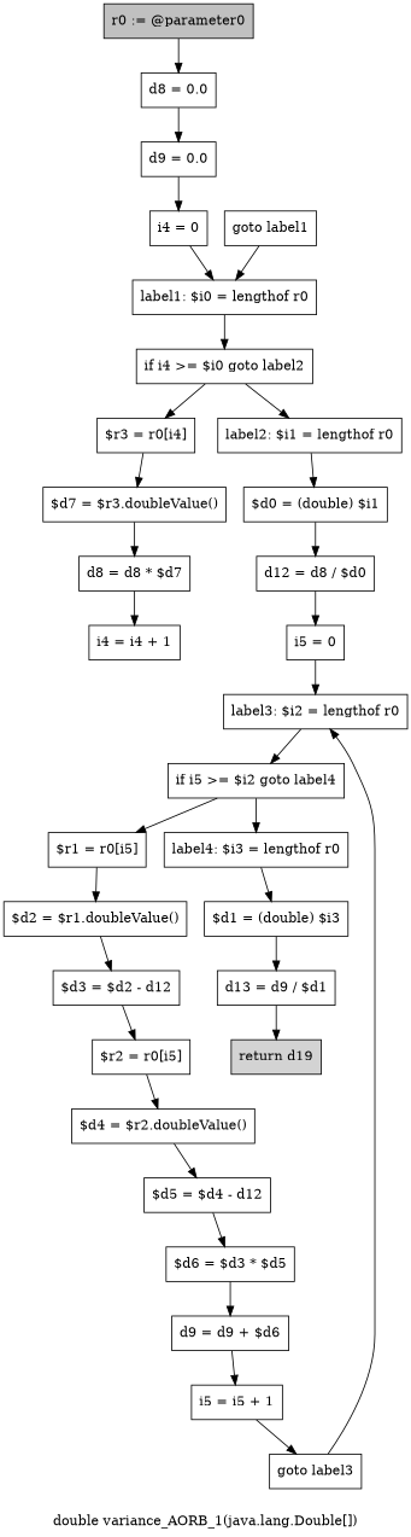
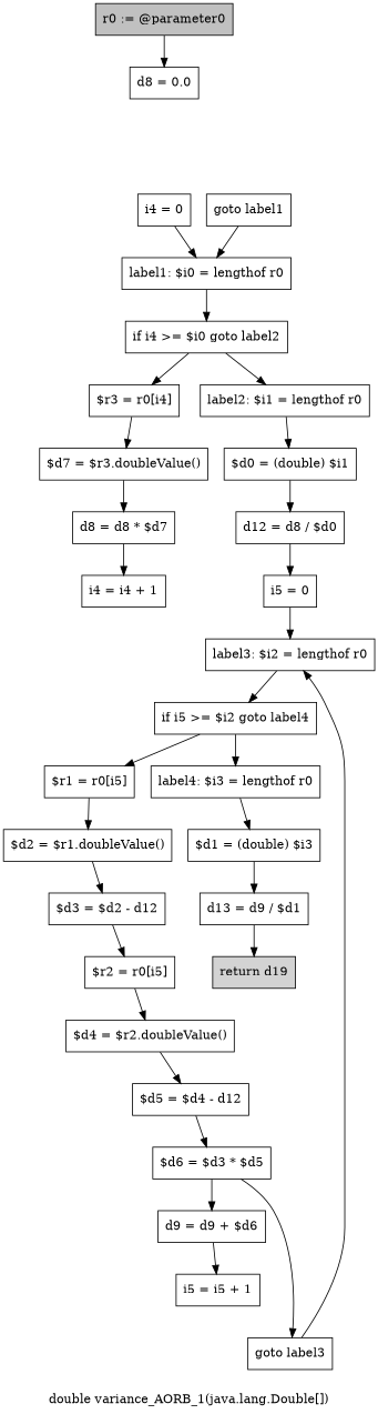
  digraph {
    fontname="DejaVu Serif"
    label="double variance_AORB_1(java.lang.Double[])"
    node [fontname="DejaVu Serif" shape=box]
    edge [fontname="DejaVu Serif"]
    n1 [fillcolor=gray label="r0 := @parameter0" style=filled]
    n2 [label="d8 = 0.0"]
-   n3 [label="d9 = 0.0"]
    n4 [label="i4 = 0"]
    n5 [label="label1: $i0 = lengthof r0"]
    n6 [label="if i4 >= $i0 goto label2"]
    n7 [label="$r3 = r0[i4]"]
    n8 [label="label2: $i1 = lengthof r0"]
    n9 [label="$d7 = $r3.doubleValue()"]
    n10 [label="$d0 = (double) $i1"]
    n11 [label="d8 = d8 * $d7"]
    n12 [label="d12 = d8 / $d0"]
    n13 [label="i4 = i4 + 1"]
    n14 [label="goto label1"]
    n15 [label="i5 = 0"]
    n16 [label="label3: $i2 = lengthof r0"]
    n17 [label="if i5 >= $i2 goto label4"]
    n18 [label="$r1 = r0[i5]"]
    n19 [label="label4: $i3 = lengthof r0"]
    n20 [label="$d2 = $r1.doubleValue()"]
    n21 [label="$d1 = (double) $i3"]
    n22 [label="$d3 = $d2 - d12"]
    n23 [label="d13 = d9 / $d1"]
    n24 [label="$r2 = r0[i5]"]
    n25 [label="$d4 = $r2.doubleValue()"]
    n26 [label="$d5 = $d4 - d12"]
    n27 [label="$d6 = $d3 * $d5"]
    n28 [label="d9 = d9 + $d6"]
    n29 [label="i5 = i5 + 1"]
    n30 [label="goto label3"]
    n31 [fillcolor=lightgray label="return d19" style=filled]
    n1 -> n2
-   n2 -> n3
-   n3 -> n4
    n4 -> n5
    n5 -> n6
    n6 -> n7
    n6 -> n8
    n7 -> n9
    n8 -> n10
    n9 -> n11
    n10 -> n12
    n11 -> n13
    n12 -> n15
    n14 -> n5
    n15 -> n16
    n16 -> n17
    n17 -> n18
    n17 -> n19
    n18 -> n20
    n19 -> n21
    n20 -> n22
    n21 -> n23
    n22 -> n24
    n23 -> n31
    n24 -> n25
    n25 -> n26
    n26 -> n27
    n27 -> n28
    n28 -> n29
-   n29 -> n30
+   n27 -> n30
    n30 -> n16
  }
